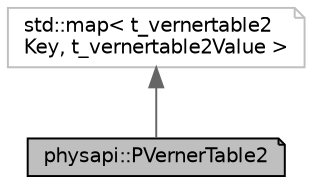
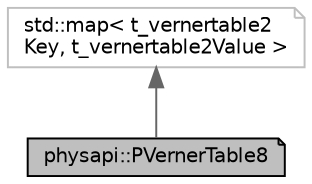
  digraph {
    node [fontname=Helvetica fontsize=10 shape=note style=filled]
-   n1 [color=black fillcolor=grey75 fontcolor=black height=0.2 label="physapi::PVernerTable2" width=0.4]
+   n1 [color=black fillcolor=grey75 fontcolor=black height=0.2 label="physapi::PVernerTable8" width=0.4]
    n2 [color=grey75 fillcolor=white height=0.2 label="std::map\< t_vernertable2\lKey, t_vernertable2Value \>" width=0.4]
    n2 -> n1 [color=gray40 dir=back fontname=Helvetica fontsize=10 labelfontname=Helvetica labelfontsize=10 style=solid]
  }
